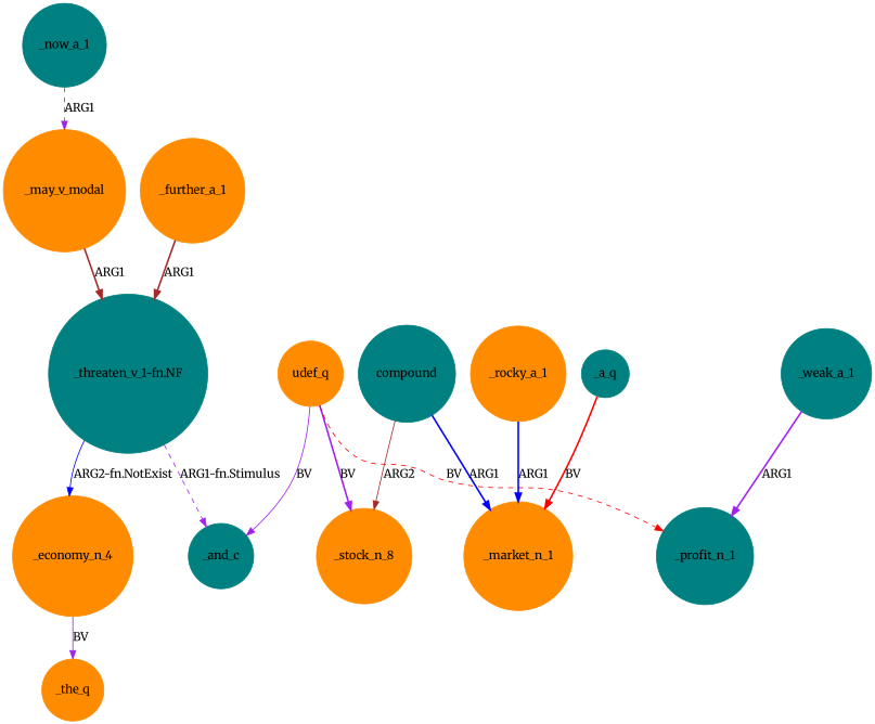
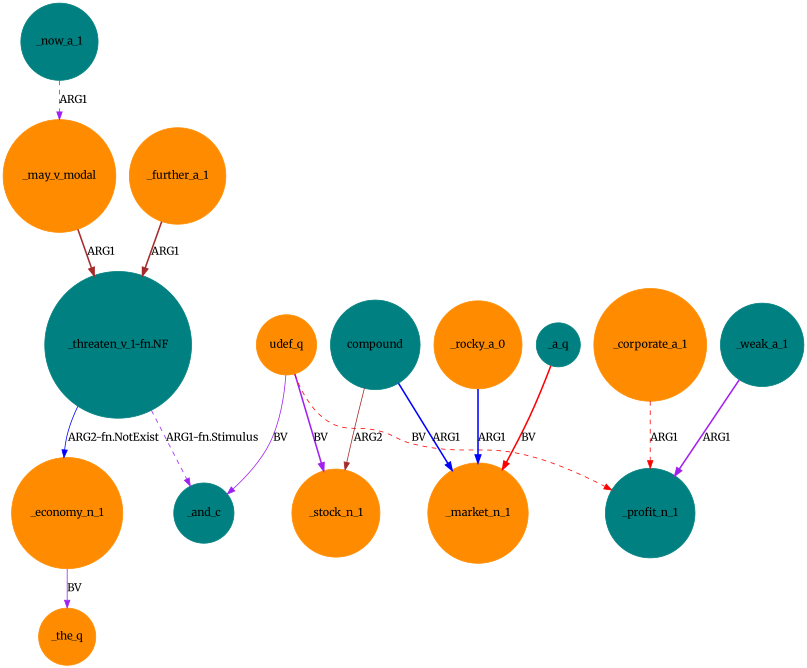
  digraph {
    fontname=Merriweather
    node [color=darkorange fontname=Merriweather shape=circle style=filled]
    edge [color=purple fontname=Merriweather style=bold]
    "_threaten_v_1-fn.NF" [color=teal]
    _may_v_modal
-   _economy_n_1 [label=_economy_n_4]
+   _economy_n_1
    _and_c [color=teal]
    _the_q
    udef_q
-   _stock_n_1 [label=_stock_n_8]
+   _stock_n_1
    _profit_n_1 [color=teal]
    _weak_a_1 [color=teal]
-   _rocky_a_1
+   _rocky_a_1 [label=_rocky_a_0]
    _market_n_1
    compound [color=teal]
+   _corporate_a_1
    _further_a_1
    _now_a_1 [color=teal]
    _a_q [color=teal]
    "_threaten_v_1-fn.NF" -> _economy_n_1 [color=blue label="ARG2-fn.NotExist" style=solid]
    "_threaten_v_1-fn.NF" -> _and_c [label="ARG1-fn.Stimulus" style=dashed]
    _may_v_modal -> "_threaten_v_1-fn.NF" [color=brown label=ARG1]
    _economy_n_1 -> _the_q [label=BV style=solid]
    udef_q -> _and_c [label=BV style=solid]
    udef_q -> _stock_n_1 [label=BV]
    udef_q -> _profit_n_1 [color=red label=BV style=dashed]
    _weak_a_1 -> _profit_n_1 [label=ARG1]
    _rocky_a_1 -> _market_n_1 [color=blue label=ARG1]
    compound -> _stock_n_1 [color=brown label=ARG2 style=solid]
    compound -> _market_n_1 [color=blue label=ARG1]
+   _corporate_a_1 -> _profit_n_1 [color=red label=ARG1 style=dashed]
    _further_a_1 -> "_threaten_v_1-fn.NF" [color=brown label=ARG1]
    _now_a_1 -> _may_v_modal [label=ARG1 style=dashed]
    _a_q -> _market_n_1 [color=red label=BV]
  }
